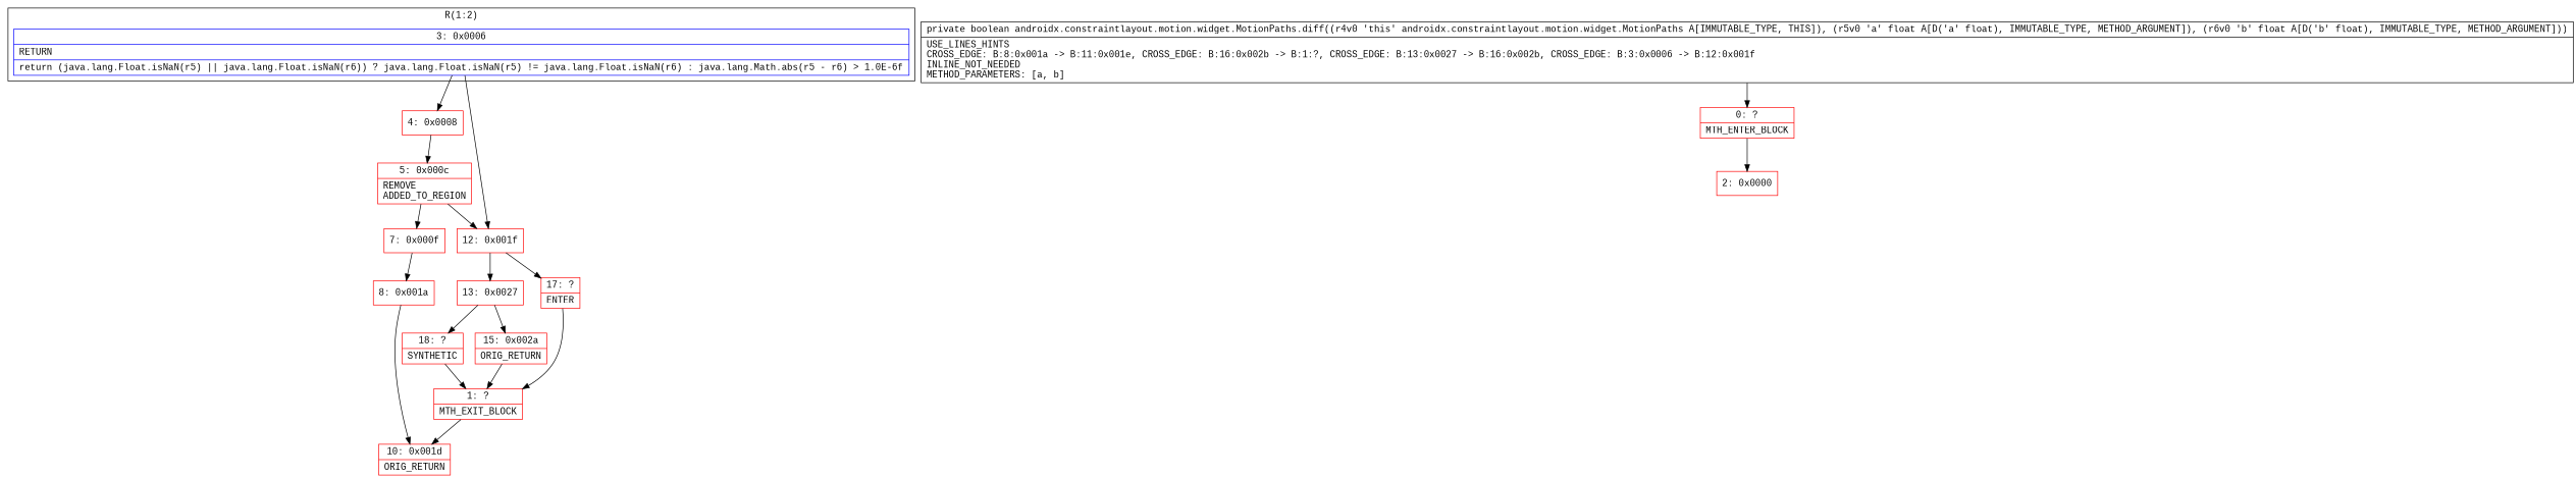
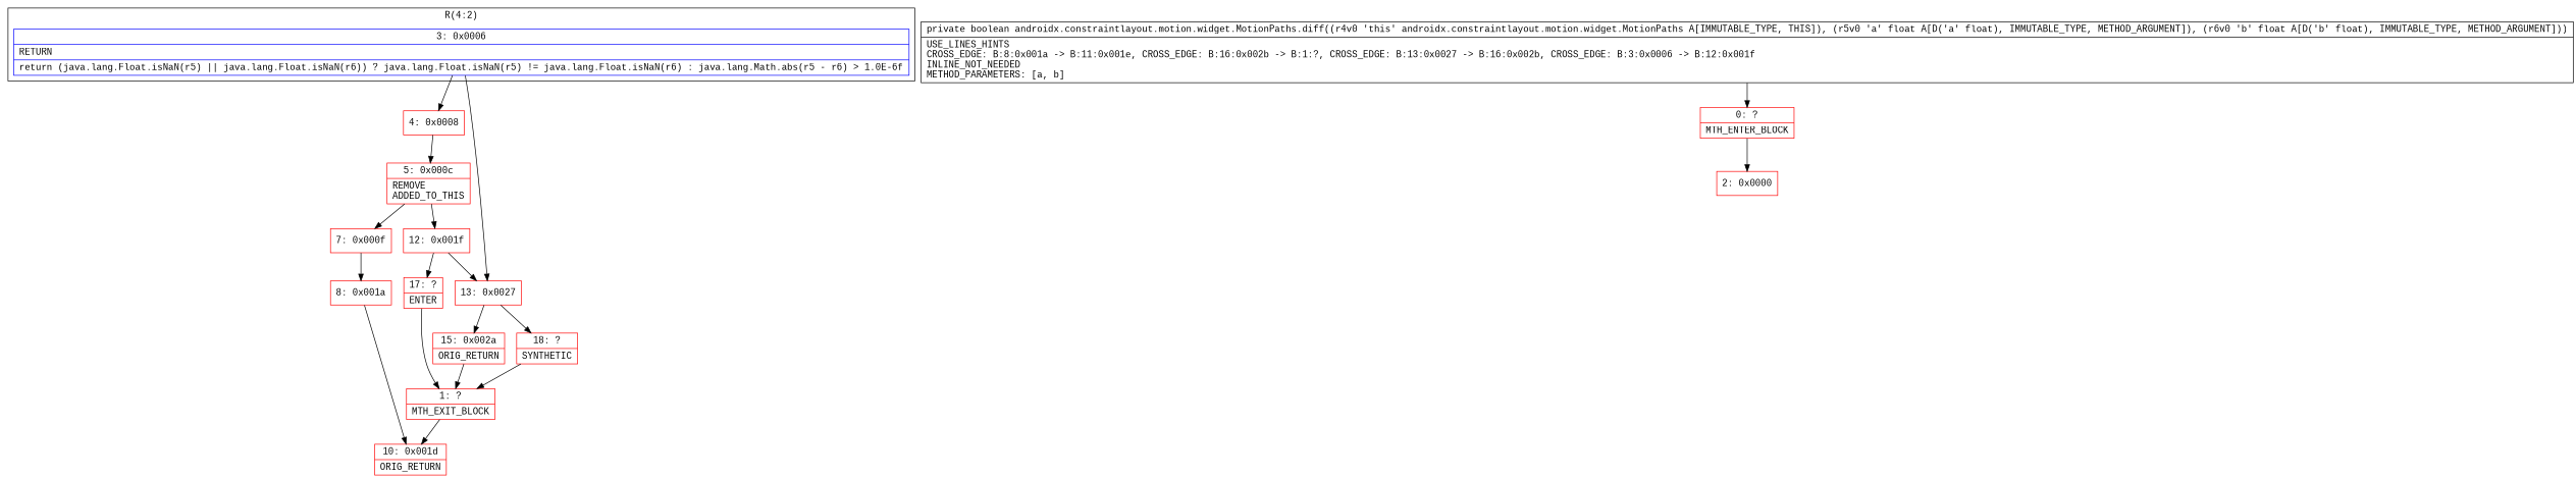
  digraph {
    fontname="Liberation Mono"
    node [color=red fontname="Liberation Mono" shape=record]
    edge [fontname="Liberation Mono"]
    n1 [color=blue label="{3\:\ 0x0006|RETURN\l|return (java.lang.Float.isNaN(r5) \|\| java.lang.Float.isNaN(r6)) ? java.lang.Float.isNaN(r5) != java.lang.Float.isNaN(r6) : java.lang.Math.abs(r5 \- r6) \> 1.0E\-6f\l}"]
    n2 [label="{4\:\ 0x0008}"]
    n3 [label="{12\:\ 0x001f}"]
-   n4 [label="{5\:\ 0x000c|REMOVE\lADDED_TO_REGION\l}"]
+   n4 [label="{5\:\ 0x000c|REMOVE\lADDED_TO_THIS\l}"]
    n5 [label="{17\:\ ?|ENTER\l}"]
    n6 [label="{13\:\ 0x0027}"]
    n7 [label="{0\:\ ?|MTH_ENTER_BLOCK\l}"]
    n8 [label="{2\:\ 0x0000}"]
    n9 [label="{7\:\ 0x000f}"]
    n10 [label="{8\:\ 0x001a}"]
    n11 [label="{10\:\ 0x001d|ORIG_RETURN\l}"]
    n12 [label="{1\:\ ?|MTH_EXIT_BLOCK\l}"]
    n13 [label="{15\:\ 0x002a|ORIG_RETURN\l}"]
    n14 [label="{18\:\ ?|SYNTHETIC\l}"]
    n15 [label="{private boolean androidx.constraintlayout.motion.widget.MotionPaths.diff((r4v0 'this' androidx.constraintlayout.motion.widget.MotionPaths A[IMMUTABLE_TYPE, THIS]), (r5v0 'a' float A[D('a' float), IMMUTABLE_TYPE, METHOD_ARGUMENT]), (r6v0 'b' float A[D('b' float), IMMUTABLE_TYPE, METHOD_ARGUMENT]))  | USE_LINES_HINTS\lCROSS_EDGE: B:8:0x001a \-\> B:11:0x001e, CROSS_EDGE: B:16:0x002b \-\> B:1:?, CROSS_EDGE: B:13:0x0027 \-\> B:16:0x002b, CROSS_EDGE: B:3:0x0006 \-\> B:12:0x001f\lINLINE_NOT_NEEDED\lMETHOD_PARAMETERS: [a, b]\l}" color=""]
    subgraph cluster_1 {
-     label="R(1:2)"
+     label="R(4:2)"
      n1
    }
    n1 -> n2
-   n1 -> n3
+   n1 -> n6
    n2 -> n4
    n3 -> n5
    n3 -> n6
    n4 -> n3
    n4 -> n9
    n5 -> n12
    n6 -> n13
    n6 -> n14
    n7 -> n8
    n9 -> n10
    n10 -> n11
    n12 -> n11
    n13 -> n12
    n14 -> n12
    n15 -> n7
  }
